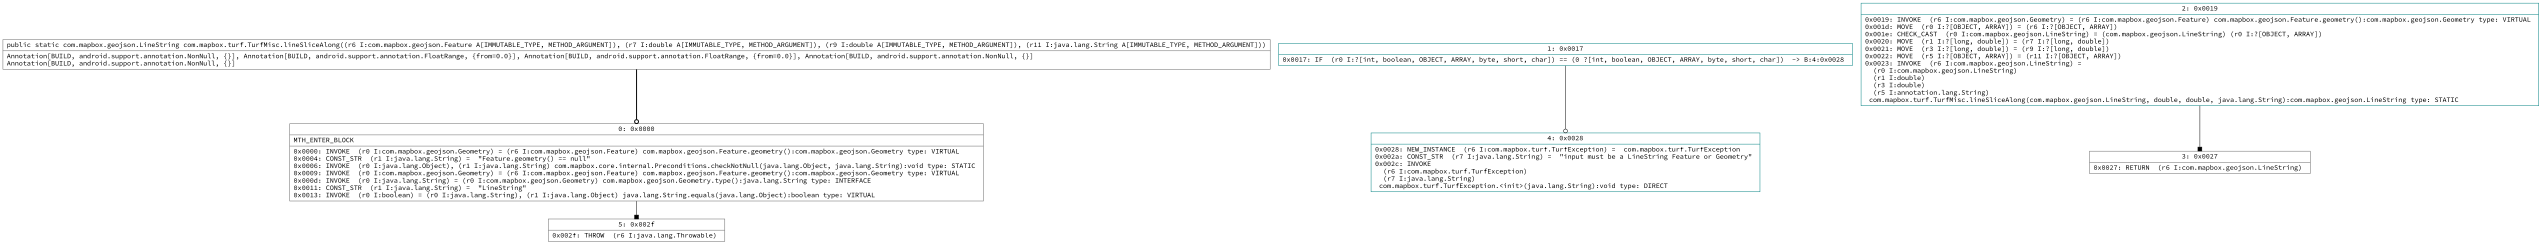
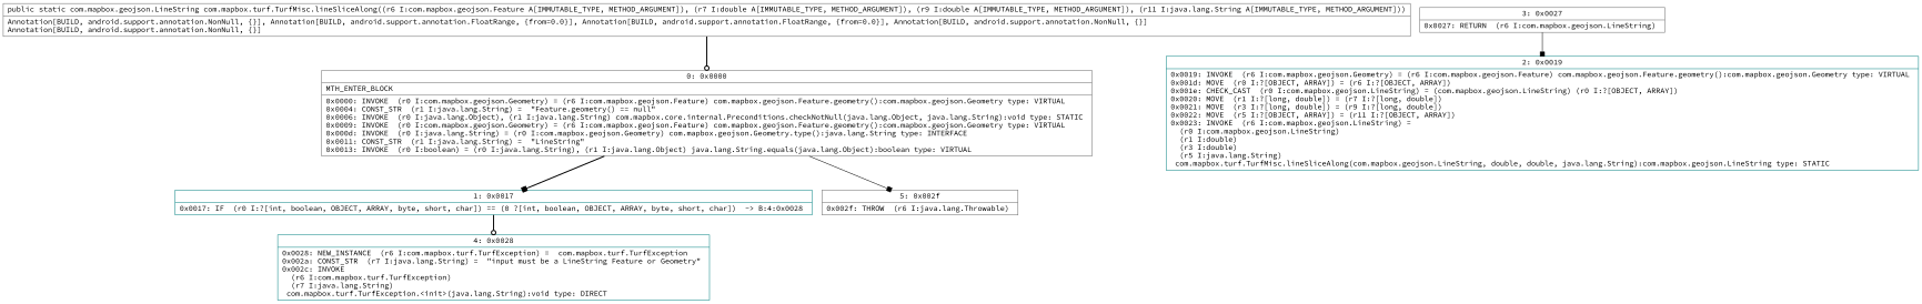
  digraph {
    fontname="Source Code Pro"
    node [color=gray40 fontname="Source Code Pro" shape=record]
    edge [arrowhead=box fontname="Source Code Pro" style=bold]
    n1 [label="{0\:\ 0x0000|MTH_ENTER_BLOCK\l|0x0000: INVOKE  (r0 I:com.mapbox.geojson.Geometry) = (r6 I:com.mapbox.geojson.Feature) com.mapbox.geojson.Feature.geometry():com.mapbox.geojson.Geometry type: VIRTUAL \l0x0004: CONST_STR  (r1 I:java.lang.String) =  \"Feature.geometry() == null\" \l0x0006: INVOKE  (r0 I:java.lang.Object), (r1 I:java.lang.String) com.mapbox.core.internal.Preconditions.checkNotNull(java.lang.Object, java.lang.String):void type: STATIC \l0x0009: INVOKE  (r0 I:com.mapbox.geojson.Geometry) = (r6 I:com.mapbox.geojson.Feature) com.mapbox.geojson.Feature.geometry():com.mapbox.geojson.Geometry type: VIRTUAL \l0x000d: INVOKE  (r0 I:java.lang.String) = (r0 I:com.mapbox.geojson.Geometry) com.mapbox.geojson.Geometry.type():java.lang.String type: INTERFACE \l0x0011: CONST_STR  (r1 I:java.lang.String) =  \"LineString\" \l0x0013: INVOKE  (r0 I:boolean) = (r0 I:java.lang.String), (r1 I:java.lang.Object) java.lang.String.equals(java.lang.Object):boolean type: VIRTUAL \l}"]
    n2 [color=teal label="{1\:\ 0x0017|0x0017: IF  (r0 I:?[int, boolean, OBJECT, ARRAY, byte, short, char]) == (0 ?[int, boolean, OBJECT, ARRAY, byte, short, char])  \-\> B:4:0x0028 \l}"]
    n3 [label="{5\:\ 0x002f|0x002f: THROW  (r6 I:java.lang.Throwable) \l}"]
    n4 [color=teal label="{4\:\ 0x0028|0x0028: NEW_INSTANCE  (r6 I:com.mapbox.turf.TurfException) =  com.mapbox.turf.TurfException \l0x002a: CONST_STR  (r7 I:java.lang.String) =  \"input must be a LineString Feature or Geometry\" \l0x002c: INVOKE  \l  (r6 I:com.mapbox.turf.TurfException)\l  (r7 I:java.lang.String)\l com.mapbox.turf.TurfException.\<init\>(java.lang.String):void type: DIRECT \l}"]
-   n5 [color=teal label="{2\:\ 0x0019|0x0019: INVOKE  (r6 I:com.mapbox.geojson.Geometry) = (r6 I:com.mapbox.geojson.Feature) com.mapbox.geojson.Feature.geometry():com.mapbox.geojson.Geometry type: VIRTUAL \l0x001d: MOVE  (r0 I:?[OBJECT, ARRAY]) = (r6 I:?[OBJECT, ARRAY]) \l0x001e: CHECK_CAST  (r0 I:com.mapbox.geojson.LineString) = (com.mapbox.geojson.LineString) (r0 I:?[OBJECT, ARRAY]) \l0x0020: MOVE  (r1 I:?[long, double]) = (r7 I:?[long, double]) \l0x0021: MOVE  (r3 I:?[long, double]) = (r9 I:?[long, double]) \l0x0022: MOVE  (r5 I:?[OBJECT, ARRAY]) = (r11 I:?[OBJECT, ARRAY]) \l0x0023: INVOKE  (r6 I:com.mapbox.geojson.LineString) = \l  (r0 I:com.mapbox.geojson.LineString)\l  (r1 I:double)\l  (r3 I:double)\l  (r5 I:annotation.lang.String)\l com.mapbox.turf.TurfMisc.lineSliceAlong(com.mapbox.geojson.LineString, double, double, java.lang.String):com.mapbox.geojson.LineString type: STATIC \l}"]
+   n5 [color=teal label="{2\:\ 0x0019|0x0019: INVOKE  (r6 I:com.mapbox.geojson.Geometry) = (r6 I:com.mapbox.geojson.Feature) com.mapbox.geojson.Feature.geometry():com.mapbox.geojson.Geometry type: VIRTUAL \l0x001d: MOVE  (r0 I:?[OBJECT, ARRAY]) = (r6 I:?[OBJECT, ARRAY]) \l0x001e: CHECK_CAST  (r0 I:com.mapbox.geojson.LineString) = (com.mapbox.geojson.LineString) (r0 I:?[OBJECT, ARRAY]) \l0x0020: MOVE  (r1 I:?[long, double]) = (r7 I:?[long, double]) \l0x0021: MOVE  (r3 I:?[long, double]) = (r9 I:?[long, double]) \l0x0022: MOVE  (r5 I:?[OBJECT, ARRAY]) = (r11 I:?[OBJECT, ARRAY]) \l0x0023: INVOKE  (r6 I:com.mapbox.geojson.LineString) = \l  (r0 I:com.mapbox.geojson.LineString)\l  (r1 I:double)\l  (r3 I:double)\l  (r5 I:java.lang.String)\l com.mapbox.turf.TurfMisc.lineSliceAlong(com.mapbox.geojson.LineString, double, double, java.lang.String):com.mapbox.geojson.LineString type: STATIC \l}"]
    n6 [label="{3\:\ 0x0027|0x0027: RETURN  (r6 I:com.mapbox.geojson.LineString) \l}"]
    n7 [label="{public static com.mapbox.geojson.LineString com.mapbox.turf.TurfMisc.lineSliceAlong((r6 I:com.mapbox.geojson.Feature A[IMMUTABLE_TYPE, METHOD_ARGUMENT]), (r7 I:double A[IMMUTABLE_TYPE, METHOD_ARGUMENT]), (r9 I:double A[IMMUTABLE_TYPE, METHOD_ARGUMENT]), (r11 I:java.lang.String A[IMMUTABLE_TYPE, METHOD_ARGUMENT]))  | Annotation[BUILD, android.support.annotation.NonNull, \{\}], Annotation[BUILD, android.support.annotation.FloatRange, \{from=0.0\}], Annotation[BUILD, android.support.annotation.FloatRange, \{from=0.0\}], Annotation[BUILD, android.support.annotation.NonNull, \{\}]\lAnnotation[BUILD, android.support.annotation.NonNull, \{\}]\l}"]
+   n1 -> n2
    n1 -> n3 [style=solid]
-   n2 -> n4 [arrowhead=odot style=solid]
-   n5 -> n6 [style=solid]
+   n2 -> n4 [arrowhead=odot]
+   n6 -> n5 [style=solid]
    n7 -> n1 [arrowhead=odot]
  }
